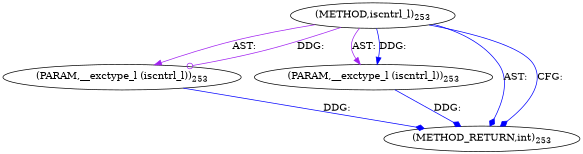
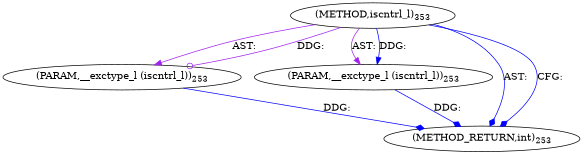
  digraph {
    edge [color=blue arrowhead=diamond]
-   n1 [label=<(METHOD,iscntrl_l)<SUB>253</SUB>>]
+   n1 [label=<(METHOD,iscntrl_l)<SUB>353</SUB>>]
    n2 [label=<(PARAM,__exctype_l (iscntrl_l))<SUB>253</SUB>>]
    n3 [label=<(PARAM,__exctype_l (iscntrl_l))<SUB>253</SUB>>]
    n4 [label=<(METHOD_RETURN,int)<SUB>253</SUB>>]
    n1 -> n2 [label="AST: " color=purple arrowhead=normal]
    n1 -> n2 [label="DDG: " color=purple arrowhead=odot]
    n1 -> n3 [label="AST: " color=purple arrowhead=normal]
    n1 -> n3 [label="DDG: " arrowhead=normal]
    n1 -> n4 [label="AST: "]
    n1 -> n4 [label="CFG: "]
    n2 -> n4 [label="DDG: "]
    n3 -> n4 [label="DDG: "]
  }
